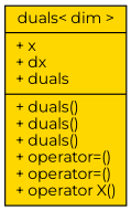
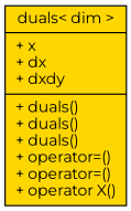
  digraph {
    fontname=Montserrat
-   n1 [color=black fillcolor=gold fontcolor=black fontname=Montserrat fontsize=12 height=0.2 label="{duals\< dim \>\n|+ x\l+ dx\l+ duals\l|+ duals()\l+ duals()\l+ duals()\l+ operator=()\l+ operator=()\l+ operator X()\l}" shape=record style=filled width=0.4]
+   n1 [color=black fillcolor=gold fontcolor=black fontname=Montserrat fontsize=12 height=0.2 label="{duals\< dim \>\n|+ x\l+ dx\l+ dxdy\l|+ duals()\l+ duals()\l+ duals()\l+ operator=()\l+ operator=()\l+ operator X()\l}" shape=record style=filled width=0.4]
  }
